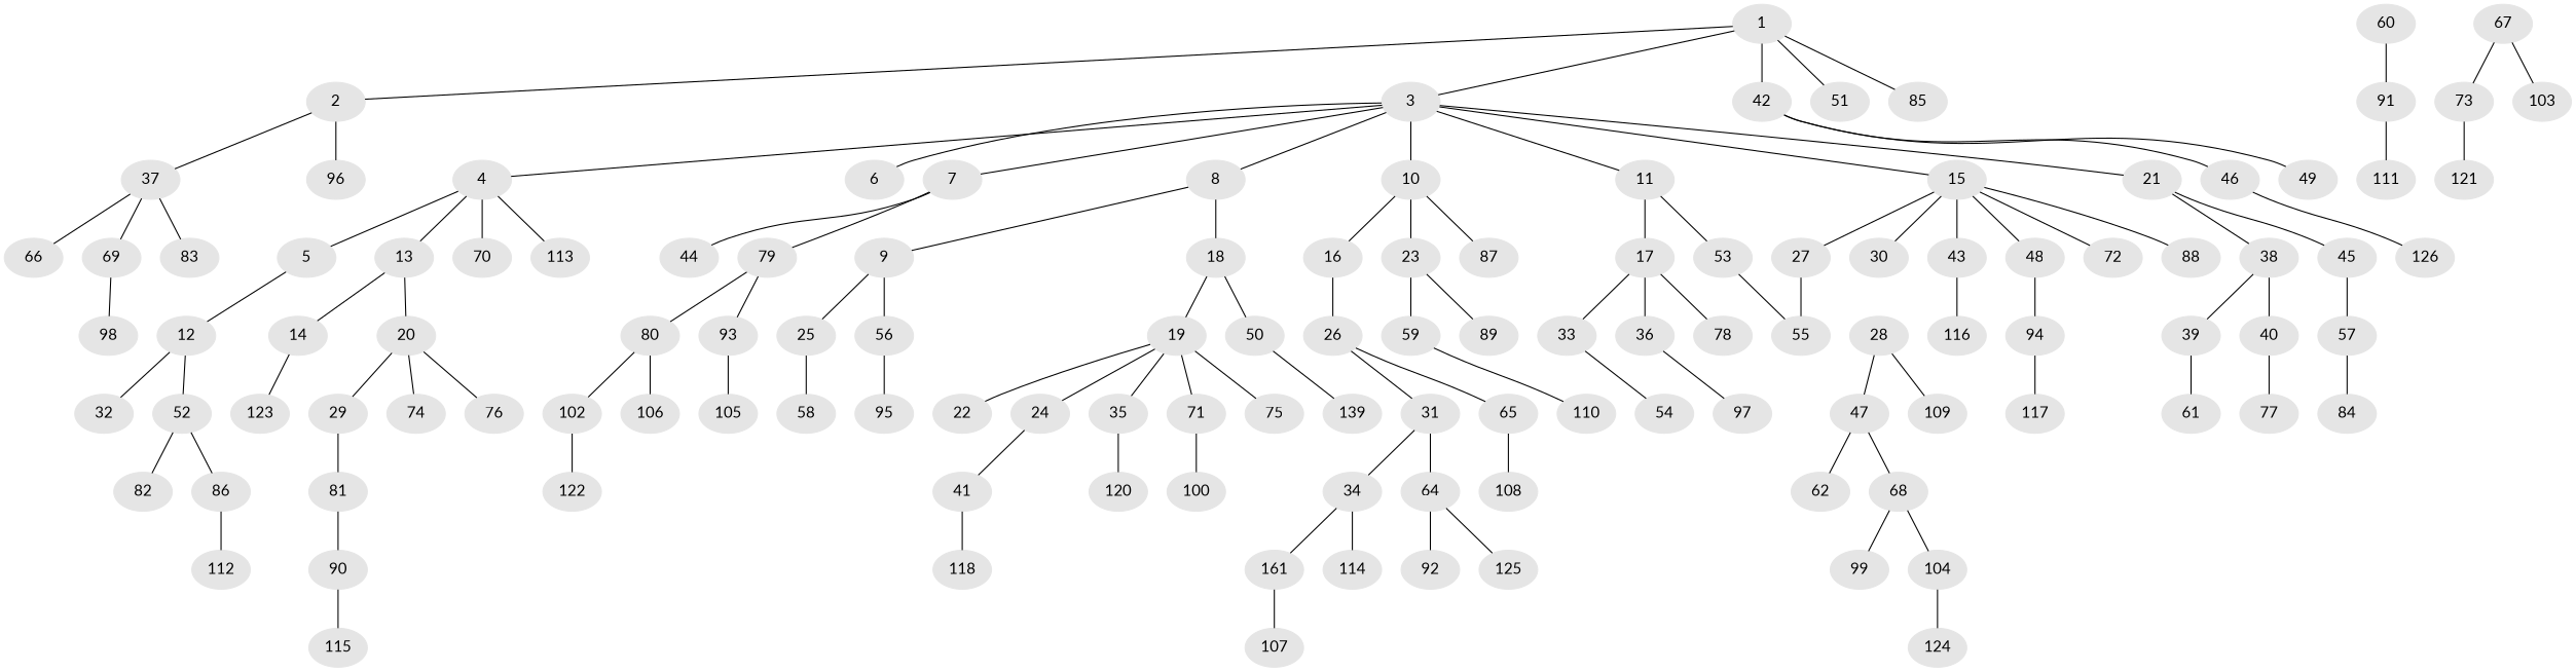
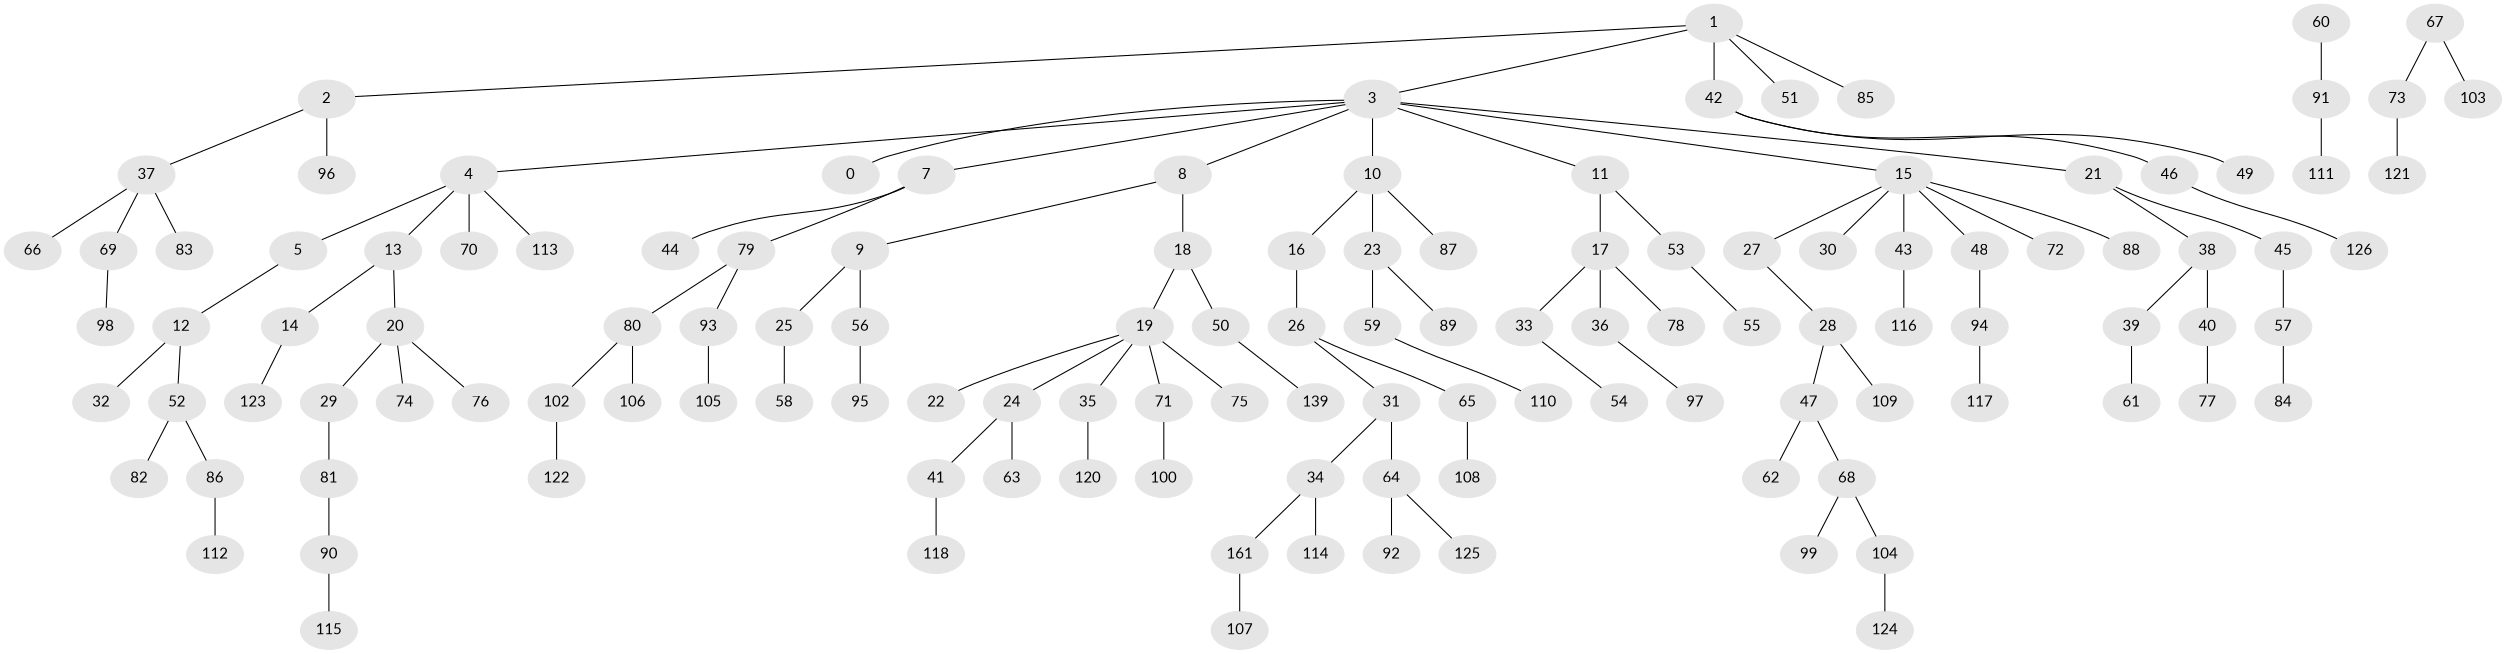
  graph {
    fontname=Lato
    node [color=gray90 fontname=Lato style=filled]
    edge [fontname=Lato]
    1
    2
    3
    42
    51
    85
    37
    96
    4
-   6
+   6 [label=0]
    7
    8
    10
    11
    15
    21
    46
    49
    66
    69
    83
    5
    13
    70
    113
    44
    79
    9
    18
    16
    23
    87
    17
    53
    27
    30
    43
    48
    72
    88
    38
    45
    12
    14
    20
    32
    52
    80
    93
    25
    56
    19
    50
    58
    95
    26
    59
    89
    33
    36
    78
    55
    82
    86
    123
    29
    74
    76
    28
    116
    94
    31
    65
    54
    97
    22
    24
    35
    71
    75
    n81 [label=139]
    41
+   63
    120
    100
    81
    39
    40
    57
    110
    118
    34
    64
    108
    47
    109
    60
    91
    62
    68
    90
    n102 [label=161]
    114
    92
    125
    67
    73
    103
    107
    98
    61
    77
    126
    84
    99
    104
    117
    112
    111
    121
    124
    102
    106
    105
    122
    115
    1 -- 2
    1 -- 3
    1 -- 42
    1 -- 51
    1 -- 85
    2 -- 37
    2 -- 96
    3 -- 4
    3 -- 6
    3 -- 7
    3 -- 8
    3 -- 10
    3 -- 11
    3 -- 15
    3 -- 21
    42 -- 46
    42 -- 49
    37 -- 66
    37 -- 69
    37 -- 83
    4 -- 5
    4 -- 13
    4 -- 70
    4 -- 113
    7 -- 44
    7 -- 79
    8 -- 9
    8 -- 18
    10 -- 16
    10 -- 23
    10 -- 87
    11 -- 17
    11 -- 53
    15 -- 27
    15 -- 30
    15 -- 43
    15 -- 48
    15 -- 72
    15 -- 88
    21 -- 38
    21 -- 45
    46 -- 126
    69 -- 98
    5 -- 12
    13 -- 14
    13 -- 20
    79 -- 80
    79 -- 93
    9 -- 25
    9 -- 56
    18 -- 19
    18 -- 50
    16 -- 26
    23 -- 59
    23 -- 89
    17 -- 33
    17 -- 36
    17 -- 78
    53 -- 55
-   27 -- 55
+   27 -- 28
    43 -- 116
    48 -- 94
    38 -- 39
    38 -- 40
    45 -- 57
    12 -- 32
    12 -- 52
    14 -- 123
    20 -- 29
    20 -- 74
    20 -- 76
    52 -- 82
    52 -- 86
    80 -- 102
    80 -- 106
    93 -- 105
    25 -- 58
    56 -- 95
    19 -- 22
    19 -- 24
    19 -- 35
    19 -- 71
    19 -- 75
    50 -- n81
    26 -- 31
    26 -- 65
    59 -- 110
    33 -- 54
    36 -- 97
    86 -- 112
    29 -- 81
    28 -- 47
    28 -- 109
    94 -- 117
    31 -- 34
    31 -- 64
    65 -- 108
    24 -- 41
+   24 -- 63
    35 -- 120
    71 -- 100
    41 -- 118
    81 -- 90
    39 -- 61
    40 -- 77
    57 -- 84
    34 -- n102
    34 -- 114
    64 -- 92
    64 -- 125
    47 -- 62
    47 -- 68
    60 -- 91
    91 -- 111
    68 -- 99
    68 -- 104
    90 -- 115
    n102 -- 107
    67 -- 73
    67 -- 103
    73 -- 121
    104 -- 124
    102 -- 122
  }
